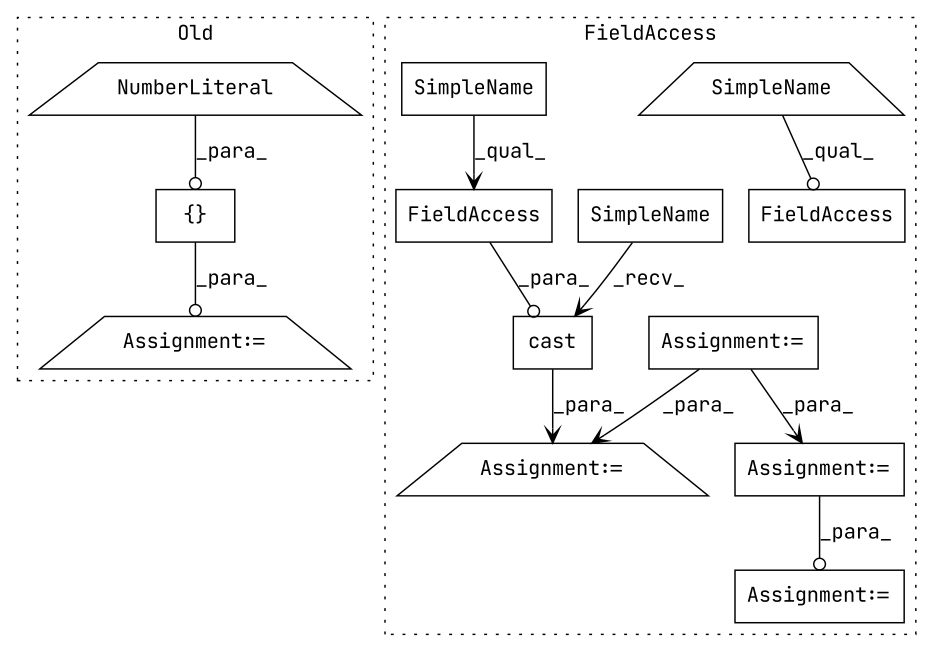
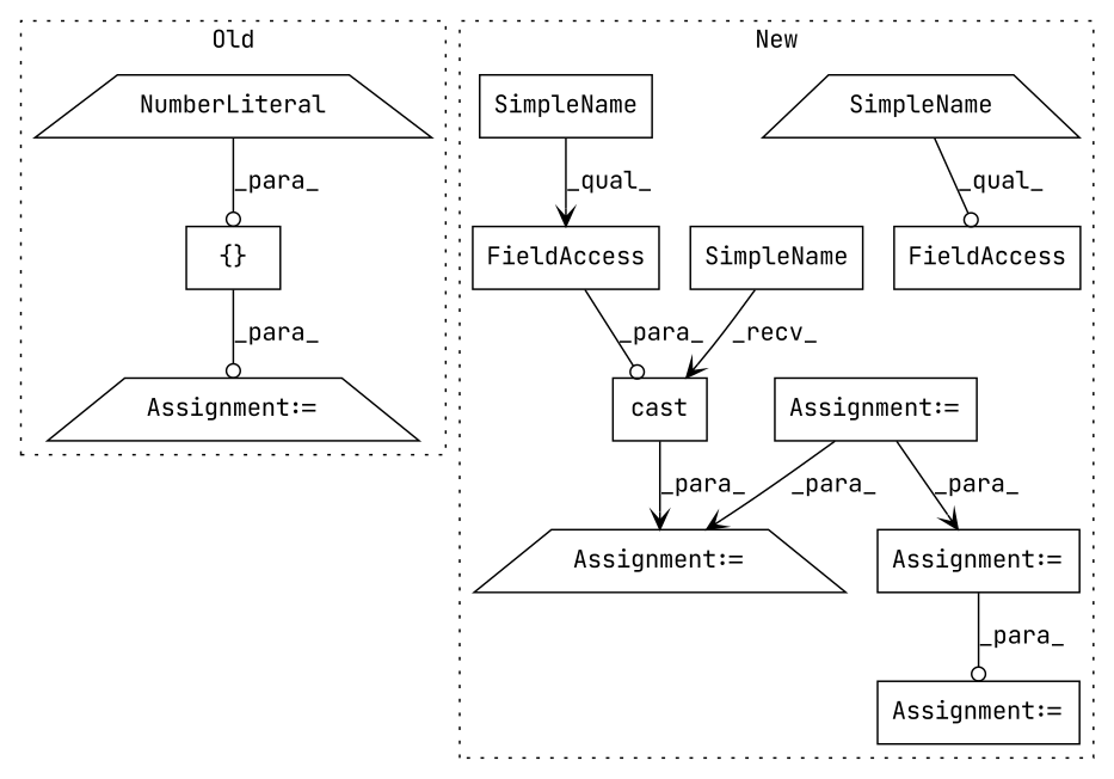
  digraph {
    fontname="JetBrains Mono"
    node [a=7 l=1 s=5706 shape=box fontname="JetBrains Mono"]
    edge [arrowhead=odot fontname="JetBrains Mono"]
    n1 [a=4 l="1,1" label="{}" s="4252,4272"]
    n2 [label="Assignment:=" s=4240 shape=trapezium]
    n3 [a=34 l=5 label=NumberLiteral s=4253 shape=trapezium]
    n4 [a=32 l="5,1" label=cast s="5688,5724"]
    n5 [label="Assignment:=" s=5609 shape=trapezium]
    n6 [a=22 l=18 label=FieldAccess]
    n7 [a=22 l=18 label=FieldAccess s=5654]
    n8 [label="Assignment:=" s=5017]
    n9 [label="Assignment:=" s=5470]
    n10 [l=12 label="Assignment:=" s=5334]
    n11 [a=42 l=10 label=SimpleName s=5654 shape=trapezium]
    n12 [a=42 l=10 label=SimpleName s=5677]
    n13 [a=42 l=10 label=SimpleName]
    subgraph cluster_1 {
      label=Old
      style=dotted
      n1
      n2
      n3
    }
    subgraph cluster_2 {
-     label=FieldAccess
+     label=New
      style=dotted
      n4
      n5
      n6
      n7
      n8
      n9
      n10
      n11
      n12
      n13
    }
    n1 -> n2 [label=_para_]
    n3 -> n1 [label=_para_]
    n4 -> n5 [label=_para_ arrowhead=vee]
    n6 -> n4 [label=_para_]
    n8 -> n5 [label=_para_ arrowhead=vee]
    n8 -> n10 [label=_para_ arrowhead=vee]
    n10 -> n9 [label=_para_]
    n11 -> n7 [label=_qual_]
    n12 -> n4 [label=_recv_ arrowhead=vee]
    n13 -> n6 [label=_qual_ arrowhead=vee]
  }
